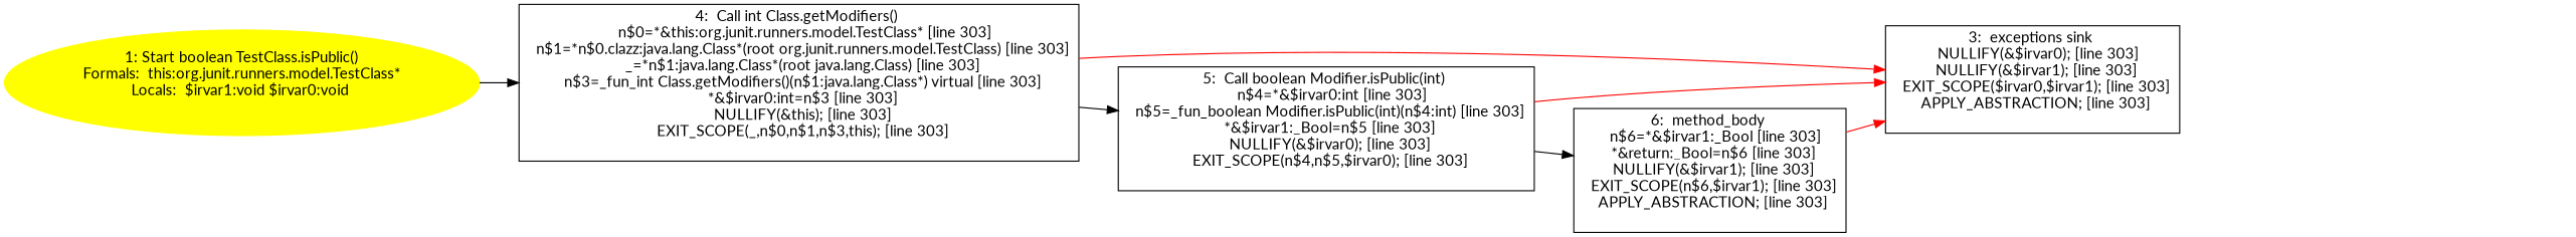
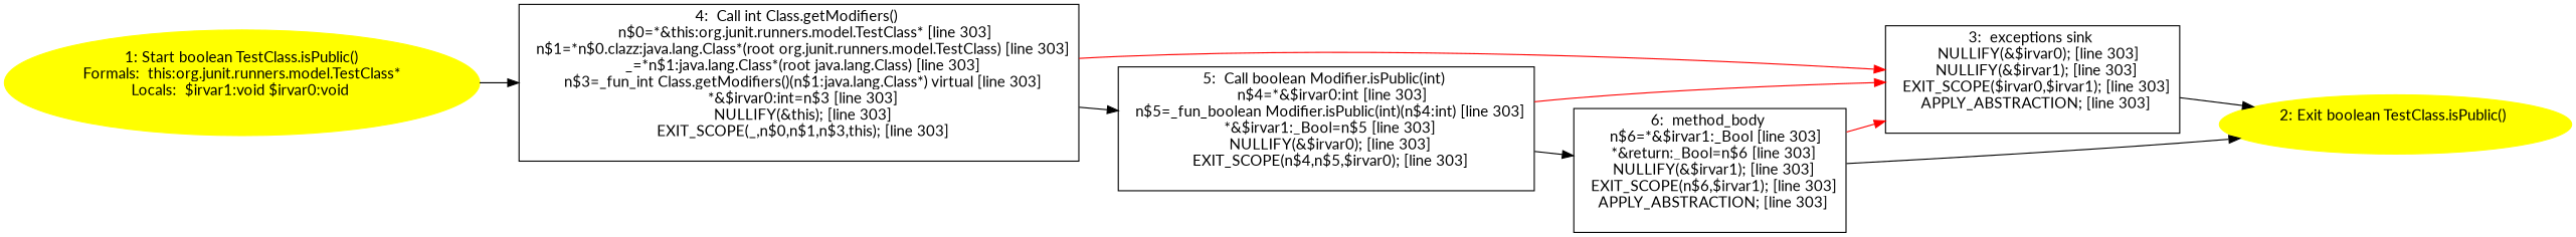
  digraph {
    rankdir=LR
    fontname=Lato
    node [fontname=Lato shape=box]
    edge [fontname=Lato]
    n1 [color=yellow label="1: Start boolean TestClass.isPublic()\nFormals:  this:org.junit.runners.model.TestClass*\nLocals:  $irvar1:void $irvar0:void \n  " style=filled shape=""]
    n2 [label="4:  Call int Class.getModifiers() \n   n$0=*&this:org.junit.runners.model.TestClass* [line 303]\n  n$1=*n$0.clazz:java.lang.Class*(root org.junit.runners.model.TestClass) [line 303]\n  _=*n$1:java.lang.Class*(root java.lang.Class) [line 303]\n  n$3=_fun_int Class.getModifiers()(n$1:java.lang.Class*) virtual [line 303]\n  *&$irvar0:int=n$3 [line 303]\n  NULLIFY(&this); [line 303]\n  EXIT_SCOPE(_,n$0,n$1,n$3,this); [line 303]\n "]
    n3 [label="3:  exceptions sink \n   NULLIFY(&$irvar0); [line 303]\n  NULLIFY(&$irvar1); [line 303]\n  EXIT_SCOPE($irvar0,$irvar1); [line 303]\n  APPLY_ABSTRACTION; [line 303]\n "]
    n4 [label="5:  Call boolean Modifier.isPublic(int) \n   n$4=*&$irvar0:int [line 303]\n  n$5=_fun_boolean Modifier.isPublic(int)(n$4:int) [line 303]\n  *&$irvar1:_Bool=n$5 [line 303]\n  NULLIFY(&$irvar0); [line 303]\n  EXIT_SCOPE(n$4,n$5,$irvar0); [line 303]\n "]
+   n5 [color=yellow label="2: Exit boolean TestClass.isPublic() \n  " style=filled shape=""]
    n6 [label="6:  method_body \n   n$6=*&$irvar1:_Bool [line 303]\n  *&return:_Bool=n$6 [line 303]\n  NULLIFY(&$irvar1); [line 303]\n  EXIT_SCOPE(n$6,$irvar1); [line 303]\n  APPLY_ABSTRACTION; [line 303]\n "]
    n1 -> n2
    n2 -> n3 [color=red]
    n2 -> n4
+   n3 -> n5
    n4 -> n3 [color=red]
    n4 -> n6
    n6 -> n3 [color=red]
+   n6 -> n5
  }
